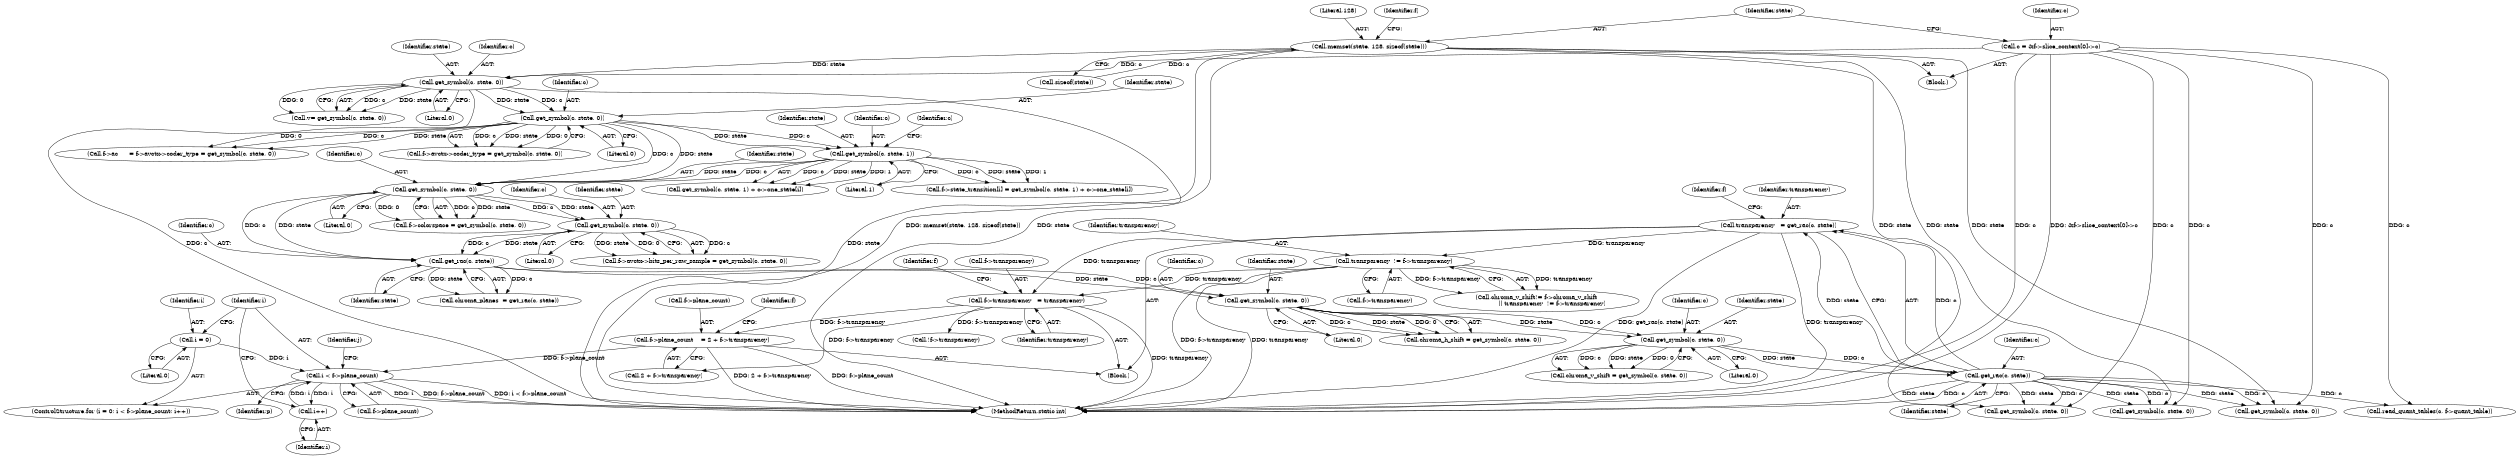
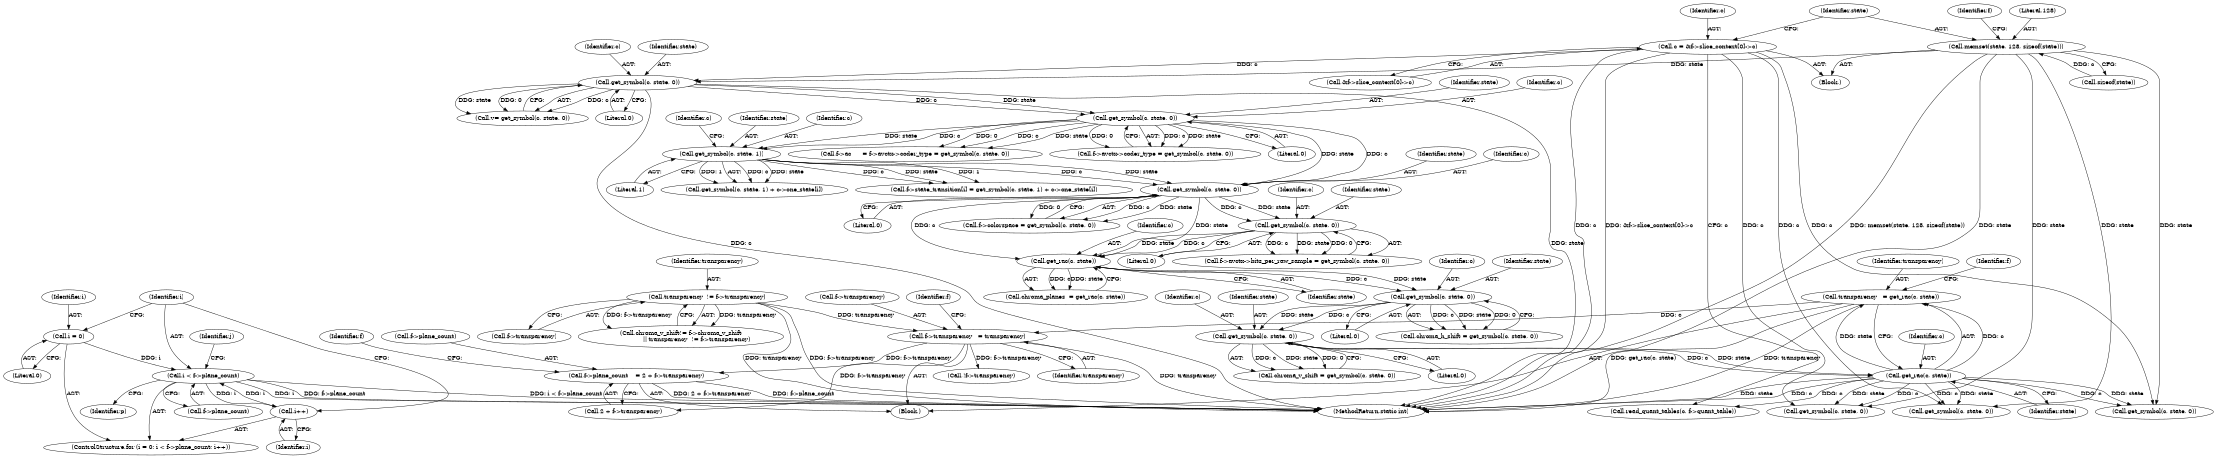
  digraph {
    n1 [label="(Call,i < f->plane_count)"]
    n2 [label="(Call,i++)"]
    n3 [label="(Call,f->plane_count)"]
    n4 [label="(MethodReturn,static int)"]
    n5 [label="(ControlStructure,for (i = 0; i < f->plane_count; i++))"]
    n6 [label="(Identifier,p)"]
    n7 [label="(Identifier,i)"]
    n8 [label="(Call,i = 0)"]
    n9 [label="(Literal,0)"]
    n10 [label="(Call,f->plane_count    = 2 + f->transparency)"]
    n11 [label="(Block,)"]
    n12 [label="(Call,2 + f->transparency)"]
    n13 [label="(Call,f->transparency   = transparency)"]
    n14 [label="(Call,!f->transparency)"]
    n15 [label="(Identifier,transparency)"]
    n16 [label="(Call,transparency  != f->transparency)"]
    n17 [label="(Call,f->transparency)"]
    n18 [label="(Call,chroma_v_shift!= f->chroma_v_shift\n                 || transparency  != f->transparency)"]
    n19 [label="(Call,transparency   = get_rac(c, state))"]
    n20 [label="(Call,get_rac(c, state))"]
    n21 [label="(Call,get_symbol(c, state, 0))"]
    n22 [label="(Identifier,state)"]
    n23 [label="(Call,get_symbol(c, state, 0))"]
    n24 [label="(Call,read_quant_tables(c, f->quant_table))"]
    n25 [label="(Call,get_symbol(c, state, 0))"]
    n26 [label="(Call,get_symbol(c, state, 0))"]
    n27 [label="(Call,chroma_v_shift = get_symbol(c, state, 0))"]
    n28 [label="(Literal,0)"]
    n29 [label="(Call,get_symbol(c, state, 0))"]
    n30 [label="(Literal,0)"]
    n31 [label="(Call,chroma_h_shift = get_symbol(c, state, 0))"]
    n32 [label="(Call,get_rac(c, state))"]
    n33 [label="(Call,chroma_planes  = get_rac(c, state))"]
    n34 [label="(Identifier,state)"]
    n35 [label="(Call,get_symbol(c, state, 0))"]
    n36 [label="(Call,get_symbol(c, state, 0))"]
    n37 [label="(Call,f->colorspace = get_symbol(c, state, 0))"]
    n38 [label="(Literal,0)"]
    n39 [label="(Call,f->avctx->bits_per_raw_sample = get_symbol(c, state, 0))"]
    n40 [label="(Literal,0)"]
    n41 [label="(Call,get_symbol(c, state, 1))"]
    n42 [label="(Call,get_symbol(c, state, 1) + c->one_state[i])"]
    n43 [label="(Call,f->state_transition[i] = get_symbol(c, state, 1) + c->one_state[i])"]
    n44 [label="(Literal,1)"]
    n45 [label="(Call,get_symbol(c, state, 0))"]
    n46 [label="(Call,f->ac      = f->avctx->coder_type = get_symbol(c, state, 0))"]
    n47 [label="(Call,f->avctx->coder_type = get_symbol(c, state, 0))"]
    n48 [label="(Literal,0)"]
    n49 [label="(Call,get_symbol(c, state, 0))"]
    n50 [label="(Call,v= get_symbol(c, state, 0))"]
    n51 [label="(Literal,0)"]
    n52 [label="(Call,c = &f->slice_context[0]->c)"]
+   n53 [label="(Call,&f->slice_context[0]->c)"]
    n54 [label="(Block,)"]
    n55 [label="(Call,memset(state, 128, sizeof(state)))"]
    n56 [label="(Call,sizeof(state))"]
    n57 [label="(Identifier,state)"]
    n58 [label="(Identifier,state)"]
    n59 [label="(Identifier,state)"]
    n60 [label="(Identifier,c)"]
    n61 [label="(Identifier,state)"]
    n62 [label="(Identifier,state)"]
    n63 [label="(Call,f->plane_count)"]
    n64 [label="(Identifier,f)"]
    n65 [label="(Identifier,transparency)"]
    n66 [label="(Identifier,j)"]
    n67 [label="(Identifier,f)"]
    n68 [label="(Identifier,state)"]
    n69 [label="(Identifier,state)"]
    n70 [label="(Identifier,f)"]
    n71 [label="(Identifier,transparency)"]
    n72 [label="(Identifier,c)"]
    n73 [label="(Identifier,c)"]
    n74 [label="(Identifier,c)"]
    n75 [label="(Identifier,c)"]
    n76 [label="(Identifier,i)"]
    n77 [label="(Identifier,state)"]
    n78 [label="(Identifier,c)"]
    n79 [label="(Identifier,c)"]
    n80 [label="(Identifier,c)"]
    n81 [label="(Literal,128)"]
    n82 [label="(Call,f->transparency)"]
    n83 [label="(Identifier,c)"]
    n84 [label="(Identifier,i)"]
    n85 [label="(Identifier,c)"]
    n86 [label="(Identifier,f)"]
    n87 [label="(Identifier,c)"]
    n1 -> n2 [label="DDG: i"]
    n1 -> n3 [label="CFG: "]
    n1 -> n4 [label="DDG: i"]
    n1 -> n4 [label="DDG: f->plane_count"]
    n1 -> n4 [label="DDG: i < f->plane_count"]
    n1 -> n5 [label="AST: "]
    n1 -> n6 [label="CFG: "]
    n2 -> n1 [label="DDG: i"]
+   n2 -> n5 [label="AST: "]
    n2 -> n7 [label="CFG: "]
    n3 -> n1 [label="AST: "]
    n7 -> n2 [label="AST: "]
    n8 -> n1 [label="DDG: i"]
    n8 -> n5 [label="AST: "]
    n8 -> n9 [label="CFG: "]
    n9 -> n8 [label="AST: "]
-   n10 -> n1 [label="DDG: f->plane_count"]
    n10 -> n4 [label="DDG: f->plane_count"]
    n10 -> n4 [label="DDG: 2 + f->transparency"]
    n10 -> n11 [label="AST: "]
    n10 -> n12 [label="CFG: "]
    n12 -> n10 [label="AST: "]
    n13 -> n4 [label="DDG: transparency"]
    n13 -> n10 [label="DDG: f->transparency"]
    n13 -> n11 [label="AST: "]
    n13 -> n12 [label="DDG: f->transparency"]
    n13 -> n14 [label="DDG: f->transparency"]
    n13 -> n15 [label="CFG: "]
    n15 -> n13 [label="AST: "]
    n16 -> n4 [label="DDG: transparency"]
    n16 -> n4 [label="DDG: f->transparency"]
    n16 -> n13 [label="DDG: transparency"]
    n16 -> n17 [label="CFG: "]
    n16 -> n18 [label="AST: "]
    n16 -> n18 [label="DDG: transparency"]
    n16 -> n18 [label="DDG: f->transparency"]
    n17 -> n16 [label="AST: "]
    n18 -> n16 [label="CFG: "]
    n19 -> n4 [label="DDG: transparency"]
    n19 -> n4 [label="DDG: get_rac(c, state)"]
    n19 -> n11 [label="AST: "]
-   n19 -> n13 [label="DDG: transparency"]
-   n19 -> n16 [label="DDG: transparency"]
+   n19 -> n13 [label="DDG: c"]
    n19 -> n20 [label="CFG: "]
    n20 -> n4 [label="DDG: c"]
    n20 -> n4 [label="DDG: state"]
    n20 -> n19 [label="AST: "]
    n20 -> n19 [label="DDG: c"]
    n20 -> n19 [label="DDG: state"]
    n20 -> n21 [label="DDG: c"]
    n20 -> n21 [label="DDG: state"]
    n20 -> n22 [label="CFG: "]
    n20 -> n23 [label="DDG: c"]
    n20 -> n23 [label="DDG: state"]
    n20 -> n24 [label="DDG: c"]
    n20 -> n25 [label="DDG: c"]
    n20 -> n25 [label="DDG: state"]
    n22 -> n20 [label="AST: "]
    n26 -> n20 [label="DDG: c"]
    n26 -> n20 [label="DDG: state"]
    n26 -> n27 [label="AST: "]
    n26 -> n27 [label="DDG: c"]
    n26 -> n27 [label="DDG: state"]
    n26 -> n27 [label="DDG: 0"]
    n26 -> n28 [label="CFG: "]
    n27 -> n26 [label="CFG: "]
    n28 -> n26 [label="AST: "]
    n29 -> n26 [label="DDG: c"]
    n29 -> n26 [label="DDG: state"]
    n29 -> n30 [label="CFG: "]
    n29 -> n31 [label="AST: "]
    n29 -> n31 [label="DDG: c"]
    n29 -> n31 [label="DDG: state"]
    n29 -> n31 [label="DDG: 0"]
    n30 -> n29 [label="AST: "]
    n31 -> n29 [label="CFG: "]
    n32 -> n29 [label="DDG: c"]
    n32 -> n29 [label="DDG: state"]
    n32 -> n33 [label="AST: "]
    n32 -> n33 [label="DDG: c"]
    n32 -> n33 [label="DDG: state"]
    n32 -> n34 [label="CFG: "]
    n33 -> n32 [label="CFG: "]
    n34 -> n32 [label="AST: "]
    n35 -> n32 [label="DDG: c"]
    n35 -> n32 [label="DDG: state"]
    n35 -> n36 [label="DDG: c"]
    n35 -> n36 [label="DDG: state"]
    n35 -> n37 [label="AST: "]
    n35 -> n37 [label="DDG: c"]
    n35 -> n37 [label="DDG: state"]
    n35 -> n37 [label="DDG: 0"]
    n35 -> n38 [label="CFG: "]
    n36 -> n32 [label="DDG: c"]
    n36 -> n32 [label="DDG: state"]
    n36 -> n39 [label="AST: "]
    n36 -> n39 [label="DDG: c"]
    n36 -> n39 [label="DDG: state"]
    n36 -> n39 [label="DDG: 0"]
    n36 -> n40 [label="CFG: "]
    n37 -> n35 [label="CFG: "]
    n38 -> n35 [label="AST: "]
    n39 -> n36 [label="CFG: "]
    n40 -> n36 [label="AST: "]
    n41 -> n35 [label="DDG: c"]
    n41 -> n35 [label="DDG: state"]
    n41 -> n42 [label="AST: "]
    n41 -> n42 [label="DDG: c"]
    n41 -> n42 [label="DDG: state"]
    n41 -> n42 [label="DDG: 1"]
    n41 -> n43 [label="DDG: c"]
    n41 -> n43 [label="DDG: state"]
    n41 -> n43 [label="DDG: 1"]
    n41 -> n44 [label="CFG: "]
    n44 -> n41 [label="AST: "]
    n45 -> n35 [label="DDG: c"]
    n45 -> n35 [label="DDG: state"]
    n45 -> n41 [label="DDG: c"]
    n45 -> n41 [label="DDG: state"]
    n45 -> n46 [label="DDG: c"]
    n45 -> n46 [label="DDG: state"]
    n45 -> n46 [label="DDG: 0"]
    n45 -> n47 [label="AST: "]
    n45 -> n47 [label="DDG: c"]
    n45 -> n47 [label="DDG: state"]
    n45 -> n47 [label="DDG: 0"]
    n45 -> n48 [label="CFG: "]
    n47 -> n45 [label="CFG: "]
    n48 -> n45 [label="AST: "]
    n49 -> n4 [label="DDG: state"]
    n49 -> n4 [label="DDG: c"]
    n49 -> n45 [label="DDG: c"]
    n49 -> n45 [label="DDG: state"]
    n49 -> n50 [label="AST: "]
    n49 -> n50 [label="DDG: c"]
    n49 -> n50 [label="DDG: state"]
    n49 -> n50 [label="DDG: 0"]
    n49 -> n51 [label="CFG: "]
    n50 -> n49 [label="CFG: "]
    n51 -> n49 [label="AST: "]
    n52 -> n4 [label="DDG: c"]
    n52 -> n4 [label="DDG: &f->slice_context[0]->c"]
    n52 -> n21 [label="DDG: c"]
    n52 -> n23 [label="DDG: c"]
-   n52 -> n24 [label="DDG: c"]
+   n52 -> n24 [label="CFG: c"]
    n52 -> n25 [label="DDG: c"]
    n52 -> n49 [label="DDG: c"]
+   n52 -> n53 [label="CFG: "]
    n52 -> n54 [label="AST: "]
+   n53 -> n52 [label="AST: "]
    n55 -> n4 [label="DDG: memset(state, 128, sizeof(state))"]
    n55 -> n4 [label="DDG: state"]
    n55 -> n21 [label="DDG: state"]
    n55 -> n23 [label="DDG: state"]
    n55 -> n25 [label="DDG: state"]
    n55 -> n49 [label="DDG: state"]
    n55 -> n54 [label="AST: "]
    n55 -> n56 [label="CFG: "]
    n56 -> n55 [label="DDG: c"]
    n57 -> n41 [label="AST: "]
    n58 -> n52 [label="CFG: "]
    n58 -> n55 [label="AST: "]
    n59 -> n45 [label="AST: "]
    n60 -> n41 [label="AST: "]
    n61 -> n26 [label="AST: "]
    n62 -> n36 [label="AST: "]
    n63 -> n10 [label="AST: "]
    n64 -> n55 [label="CFG: "]
    n65 -> n19 [label="AST: "]
    n66 -> n1 [label="CFG: "]
    n67 -> n10 [label="CFG: "]
    n68 -> n35 [label="AST: "]
    n69 -> n49 [label="AST: "]
    n70 -> n19 [label="CFG: "]
    n71 -> n16 [label="AST: "]
    n72 -> n36 [label="AST: "]
    n73 -> n35 [label="AST: "]
    n74 -> n49 [label="AST: "]
    n75 -> n52 [label="AST: "]
    n76 -> n1 [label="AST: "]
    n76 -> n2 [label="CFG: "]
    n76 -> n8 [label="CFG: "]
    n77 -> n29 [label="AST: "]
    n78 -> n45 [label="AST: "]
    n79 -> n32 [label="AST: "]
    n80 -> n20 [label="AST: "]
    n81 -> n55 [label="AST: "]
    n82 -> n13 [label="AST: "]
    n83 -> n26 [label="AST: "]
    n84 -> n8 [label="AST: "]
    n85 -> n29 [label="AST: "]
    n86 -> n13 [label="CFG: "]
    n87 -> n41 [label="CFG: "]
  }
